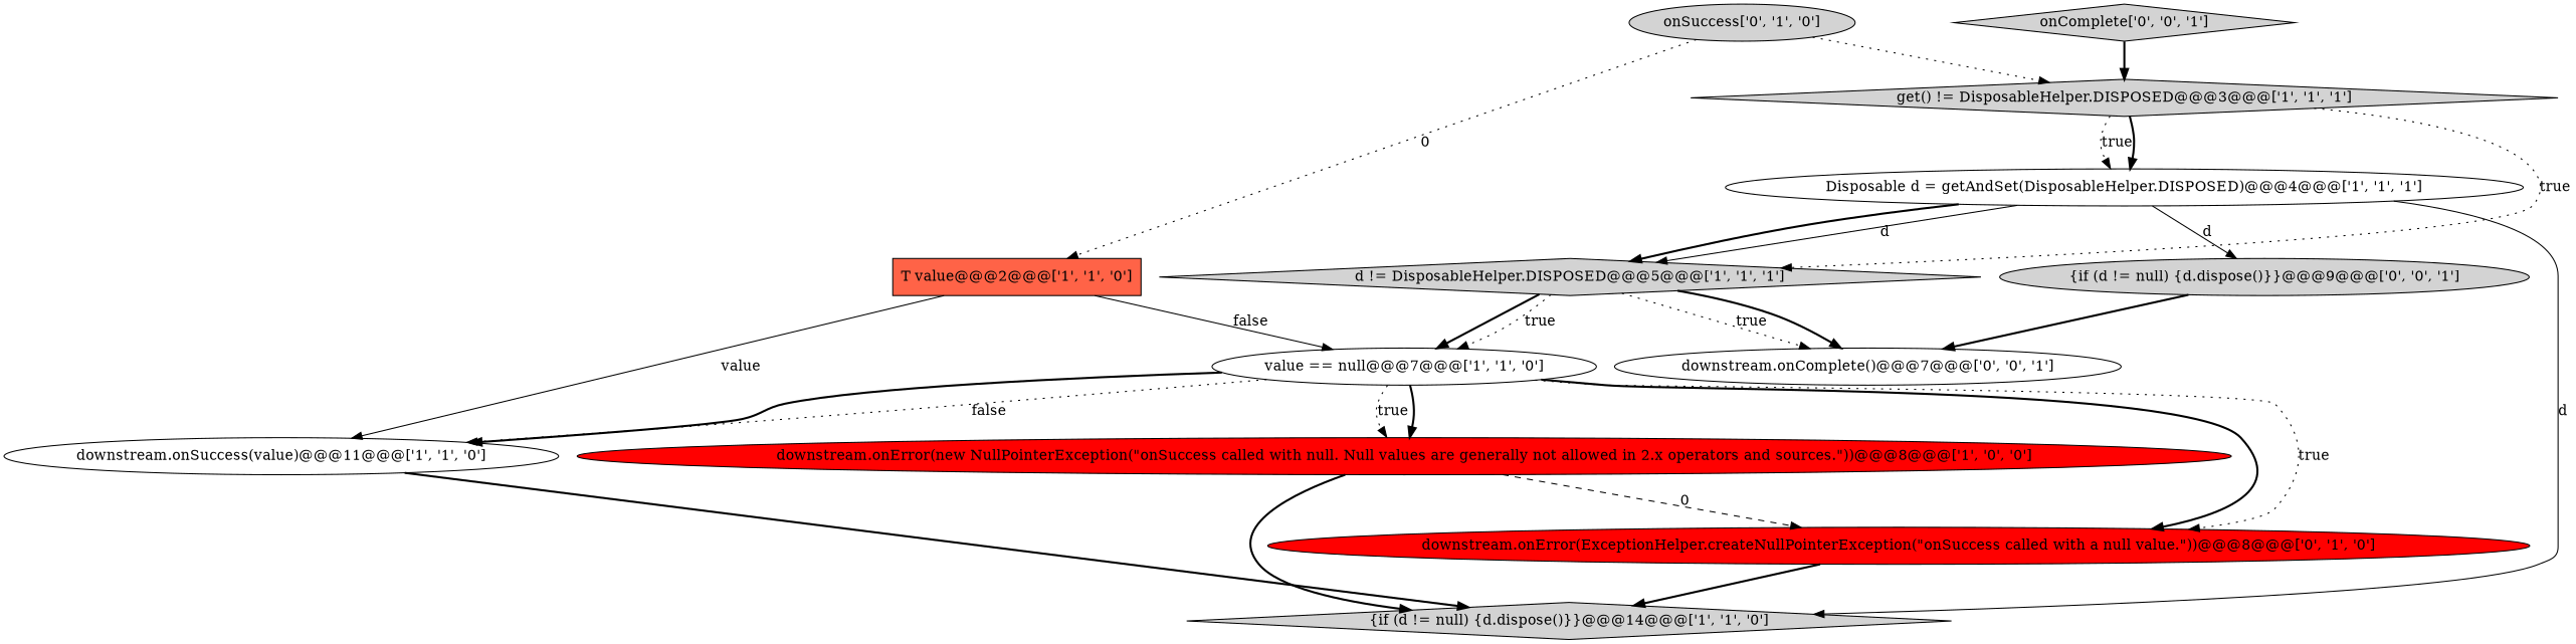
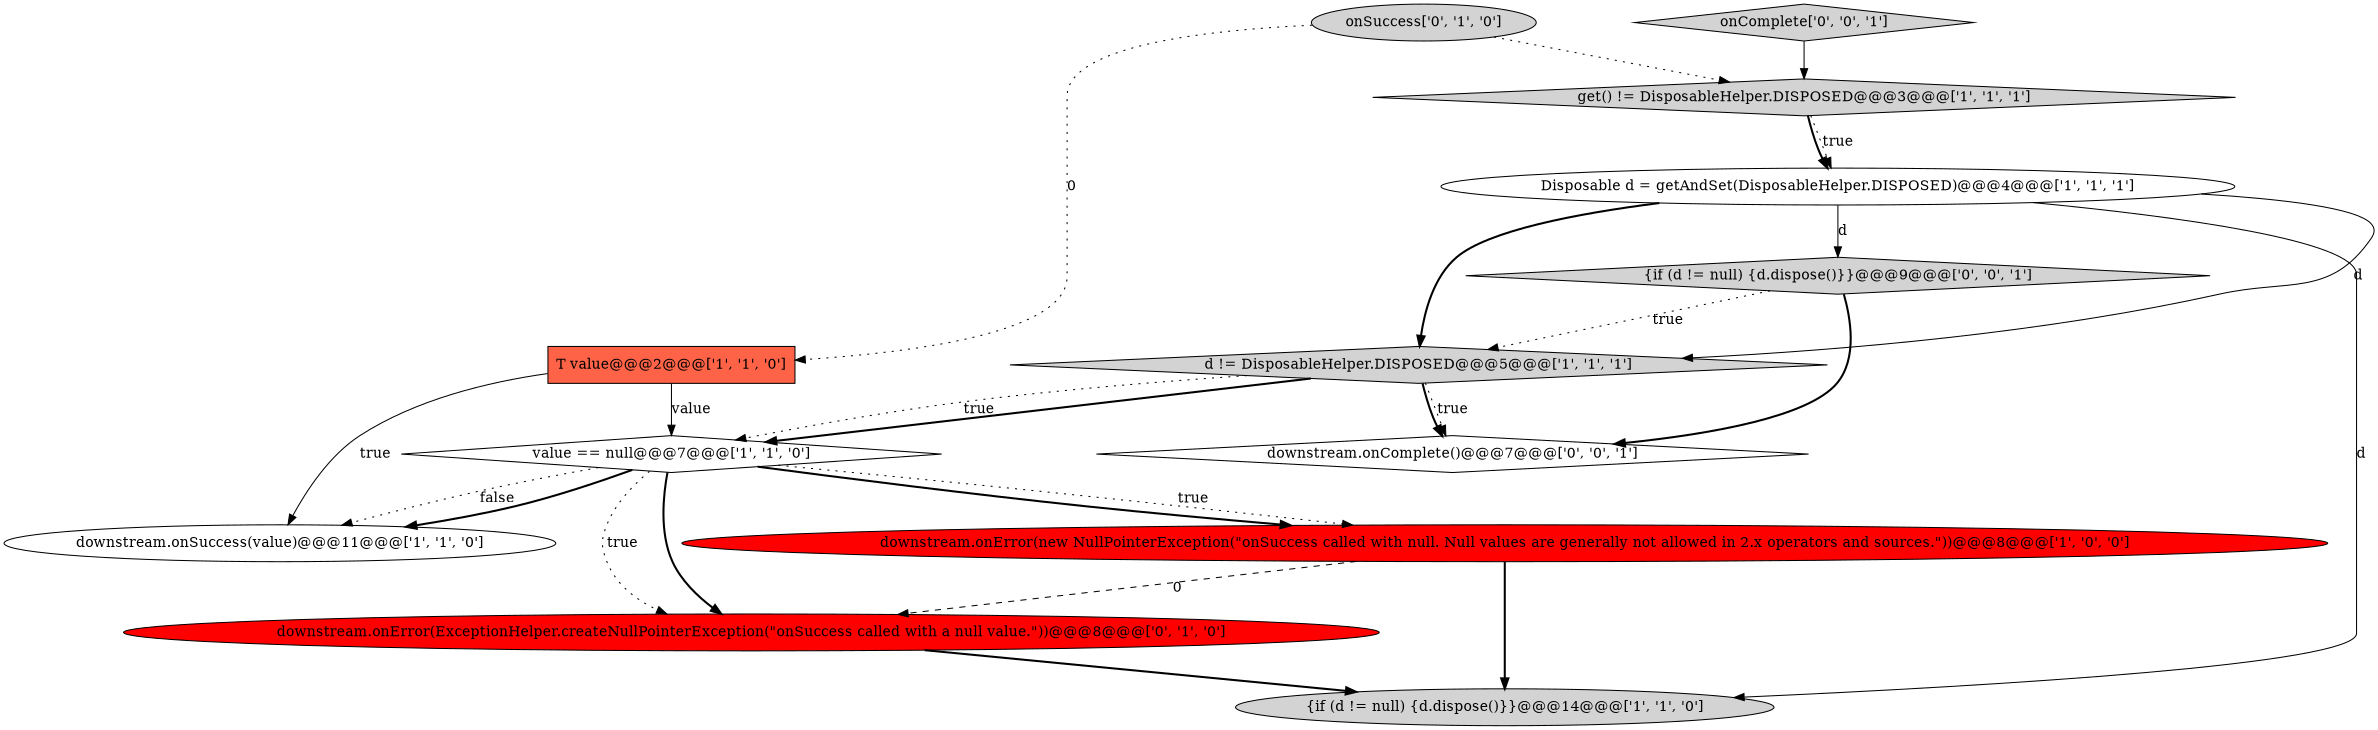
  digraph {
    node [fillcolor=lightgray shape=ellipse style=filled]
    edge [style=bold]
    n1 [label="onSuccess['0', '1', '0']"]
    n2 [fillcolor=tomato label="T value@@@2@@@['1', '1', '0']" shape=box]
    n3 [label="get() != DisposableHelper.DISPOSED@@@3@@@['1', '1', '1']" shape=diamond]
-   n4 [fillcolor=white label="value == null@@@7@@@['1', '1', '0']"]
+   n4 [fillcolor=white label="value == null@@@7@@@['1', '1', '0']" shape=diamond]
    n5 [fillcolor=white label="downstream.onSuccess(value)@@@11@@@['1', '1', '0']"]
    n6 [fillcolor=white label="Disposable d = getAndSet(DisposableHelper.DISPOSED)@@@4@@@['1', '1', '1']"]
    n7 [label="d != DisposableHelper.DISPOSED@@@5@@@['1', '1', '1']" shape=diamond]
-   n8 [label="{if (d != null) {d.dispose()}}@@@9@@@['0', '0', '1']"]
-   n9 [fillcolor=white label="downstream.onComplete()@@@7@@@['0', '0', '1']"]
+   n8 [label="{if (d != null) {d.dispose()}}@@@9@@@['0', '0', '1']" shape=diamond]
+   n9 [fillcolor=white label="downstream.onComplete()@@@7@@@['0', '0', '1']" shape=diamond]
    n10 [fillcolor=red label="downstream.onError(ExceptionHelper.createNullPointerException(\"onSuccess called with a null value.\"))@@@8@@@['0', '1', '0']"]
-   n11 [label="{if (d != null) {d.dispose()}}@@@14@@@['1', '1', '0']" shape=diamond]
+   n11 [label="{if (d != null) {d.dispose()}}@@@14@@@['1', '1', '0']"]
    n12 [fillcolor=red label="downstream.onError(new NullPointerException(\"onSuccess called with null. Null values are generally not allowed in 2.x operators and sources.\"))@@@8@@@['1', '0', '0']"]
    n13 [label="onComplete['0', '0', '1']" shape=diamond]
    n1 -> n2 [label=0 style=dotted]
    n1 -> n3 [style=dotted]
-   n2 -> n4 [label=false style=solid]
-   n2 -> n5 [label=value style=solid]
+   n2 -> n4 [label=value style=solid]
+   n2 -> n5 [label=true style=solid]
    n3 -> n6 [label=true style=dotted]
    n3 -> n6
-   n3 -> n7 [label=true style=dotted]
+   n8 -> n7 [label=true style=dotted]
    n4 -> n5 [label=false style=dotted]
    n4 -> n5
    n4 -> n10 [label=true style=dotted]
    n4 -> n10
    n4 -> n12
    n4 -> n12 [label=true style=dotted]
-   n5 -> n11
    n6 -> n7 [label=d style=solid]
    n6 -> n7
    n6 -> n8 [label=d style=solid]
    n6 -> n11 [label=d style=solid]
    n7 -> n4
    n7 -> n4 [label=true style=dotted]
    n7 -> n9 [label=true style=dotted]
    n7 -> n9
    n8 -> n9
    n10 -> n11
    n12 -> n10 [label=0 style=dashed]
    n12 -> n11
-   n13 -> n3
+   n13 -> n3 [style=solid]
  }
